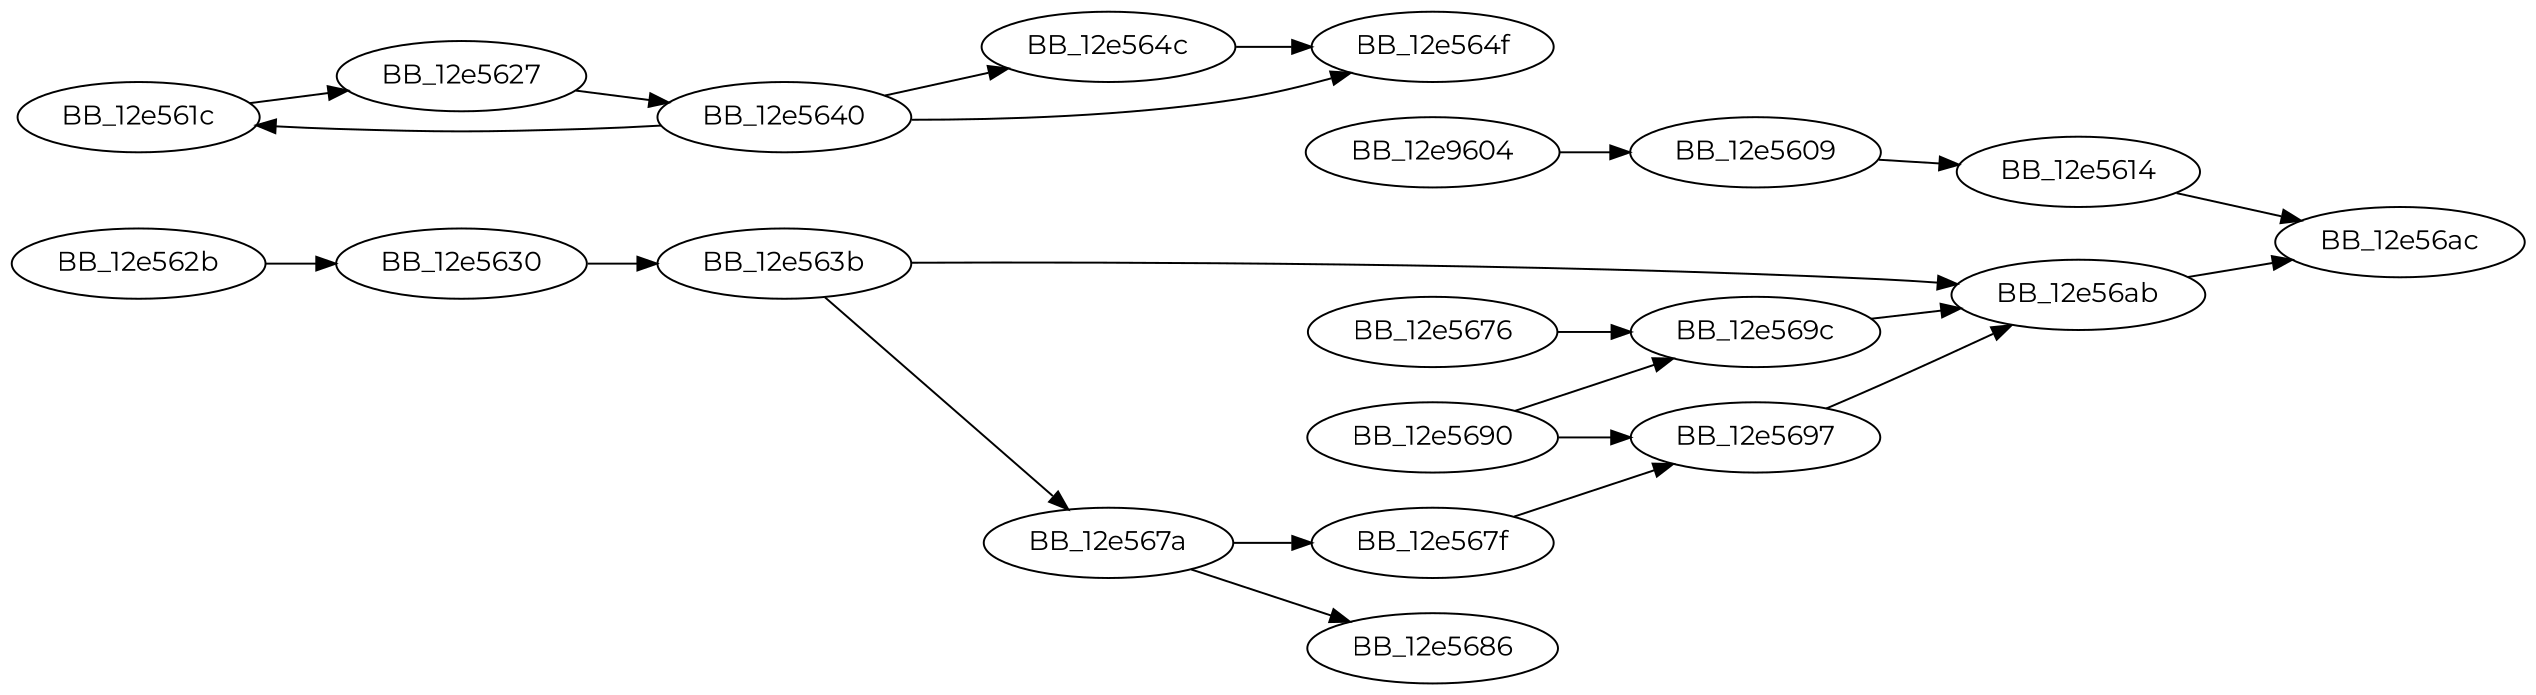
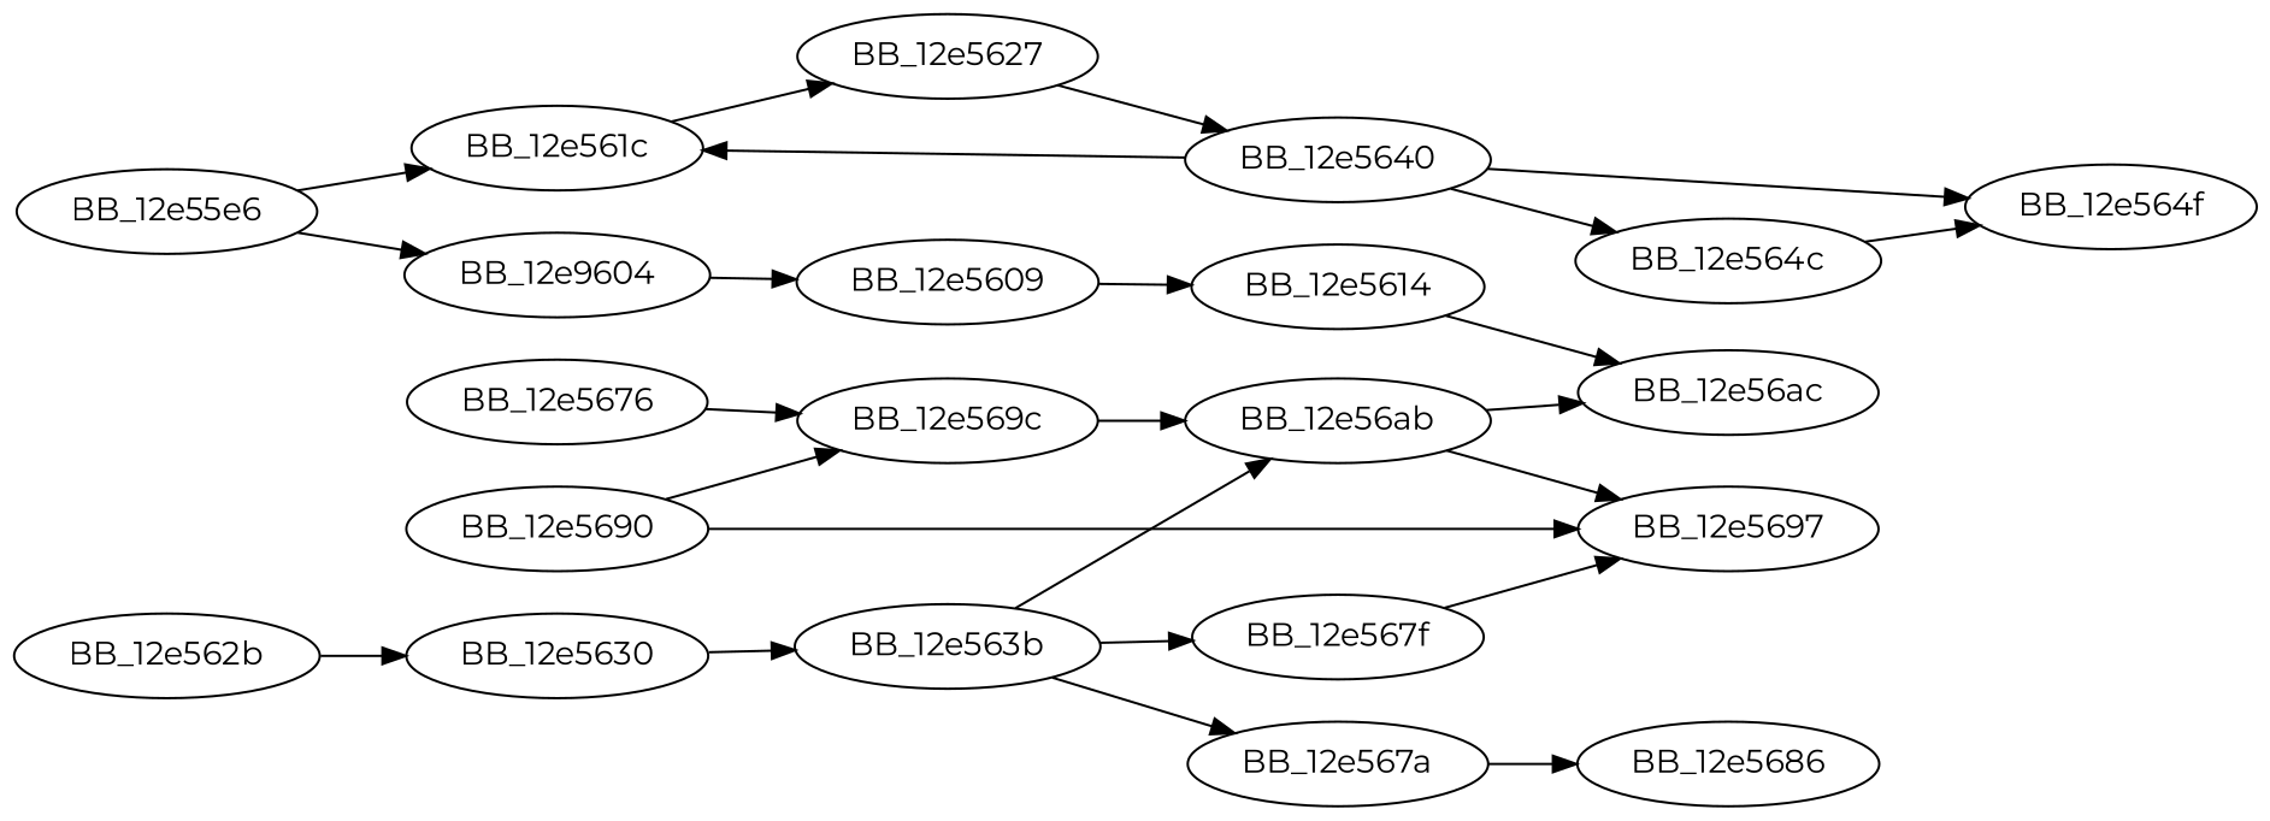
  digraph {
    fontname=Montserrat
    rankdir=LR
    node [fontname=Montserrat]
    edge [fontname=Montserrat]
    n1 [label=BB_12e9604]
+   BB_12e55e6
    BB_12e561c
    BB_12e5609
    BB_12e5627
    BB_12e5614
    BB_12e5640
    BB_12e564c
    BB_12e564f
    BB_12e56ac
    BB_12e562b
    BB_12e5630
    BB_12e563b
    BB_12e56ab
    BB_12e567a
    BB_12e5676
    BB_12e569c
    BB_12e567f
    BB_12e5686
    BB_12e5697
    BB_12e5690
    n1 -> BB_12e5609
+   BB_12e55e6 -> n1
+   BB_12e55e6 -> BB_12e561c
    BB_12e561c -> BB_12e5627
    BB_12e5609 -> BB_12e5614
    BB_12e5627 -> BB_12e5640
    BB_12e5614 -> BB_12e56ac
    BB_12e5640 -> BB_12e561c
    BB_12e5640 -> BB_12e564c
    BB_12e5640 -> BB_12e564f
    BB_12e564c -> BB_12e564f
    BB_12e562b -> BB_12e5630
    BB_12e5630 -> BB_12e563b
    BB_12e563b -> BB_12e56ab
    BB_12e563b -> BB_12e567a
    BB_12e56ab -> BB_12e56ac
-   BB_12e567a -> BB_12e567f
+   BB_12e563b -> BB_12e567f
    BB_12e567a -> BB_12e5686
    BB_12e5676 -> BB_12e569c
    BB_12e569c -> BB_12e56ab
    BB_12e567f -> BB_12e5697
-   BB_12e5697 -> BB_12e56ab
+   BB_12e56ab -> BB_12e5697
    BB_12e5690 -> BB_12e569c
    BB_12e5690 -> BB_12e5697
  }
